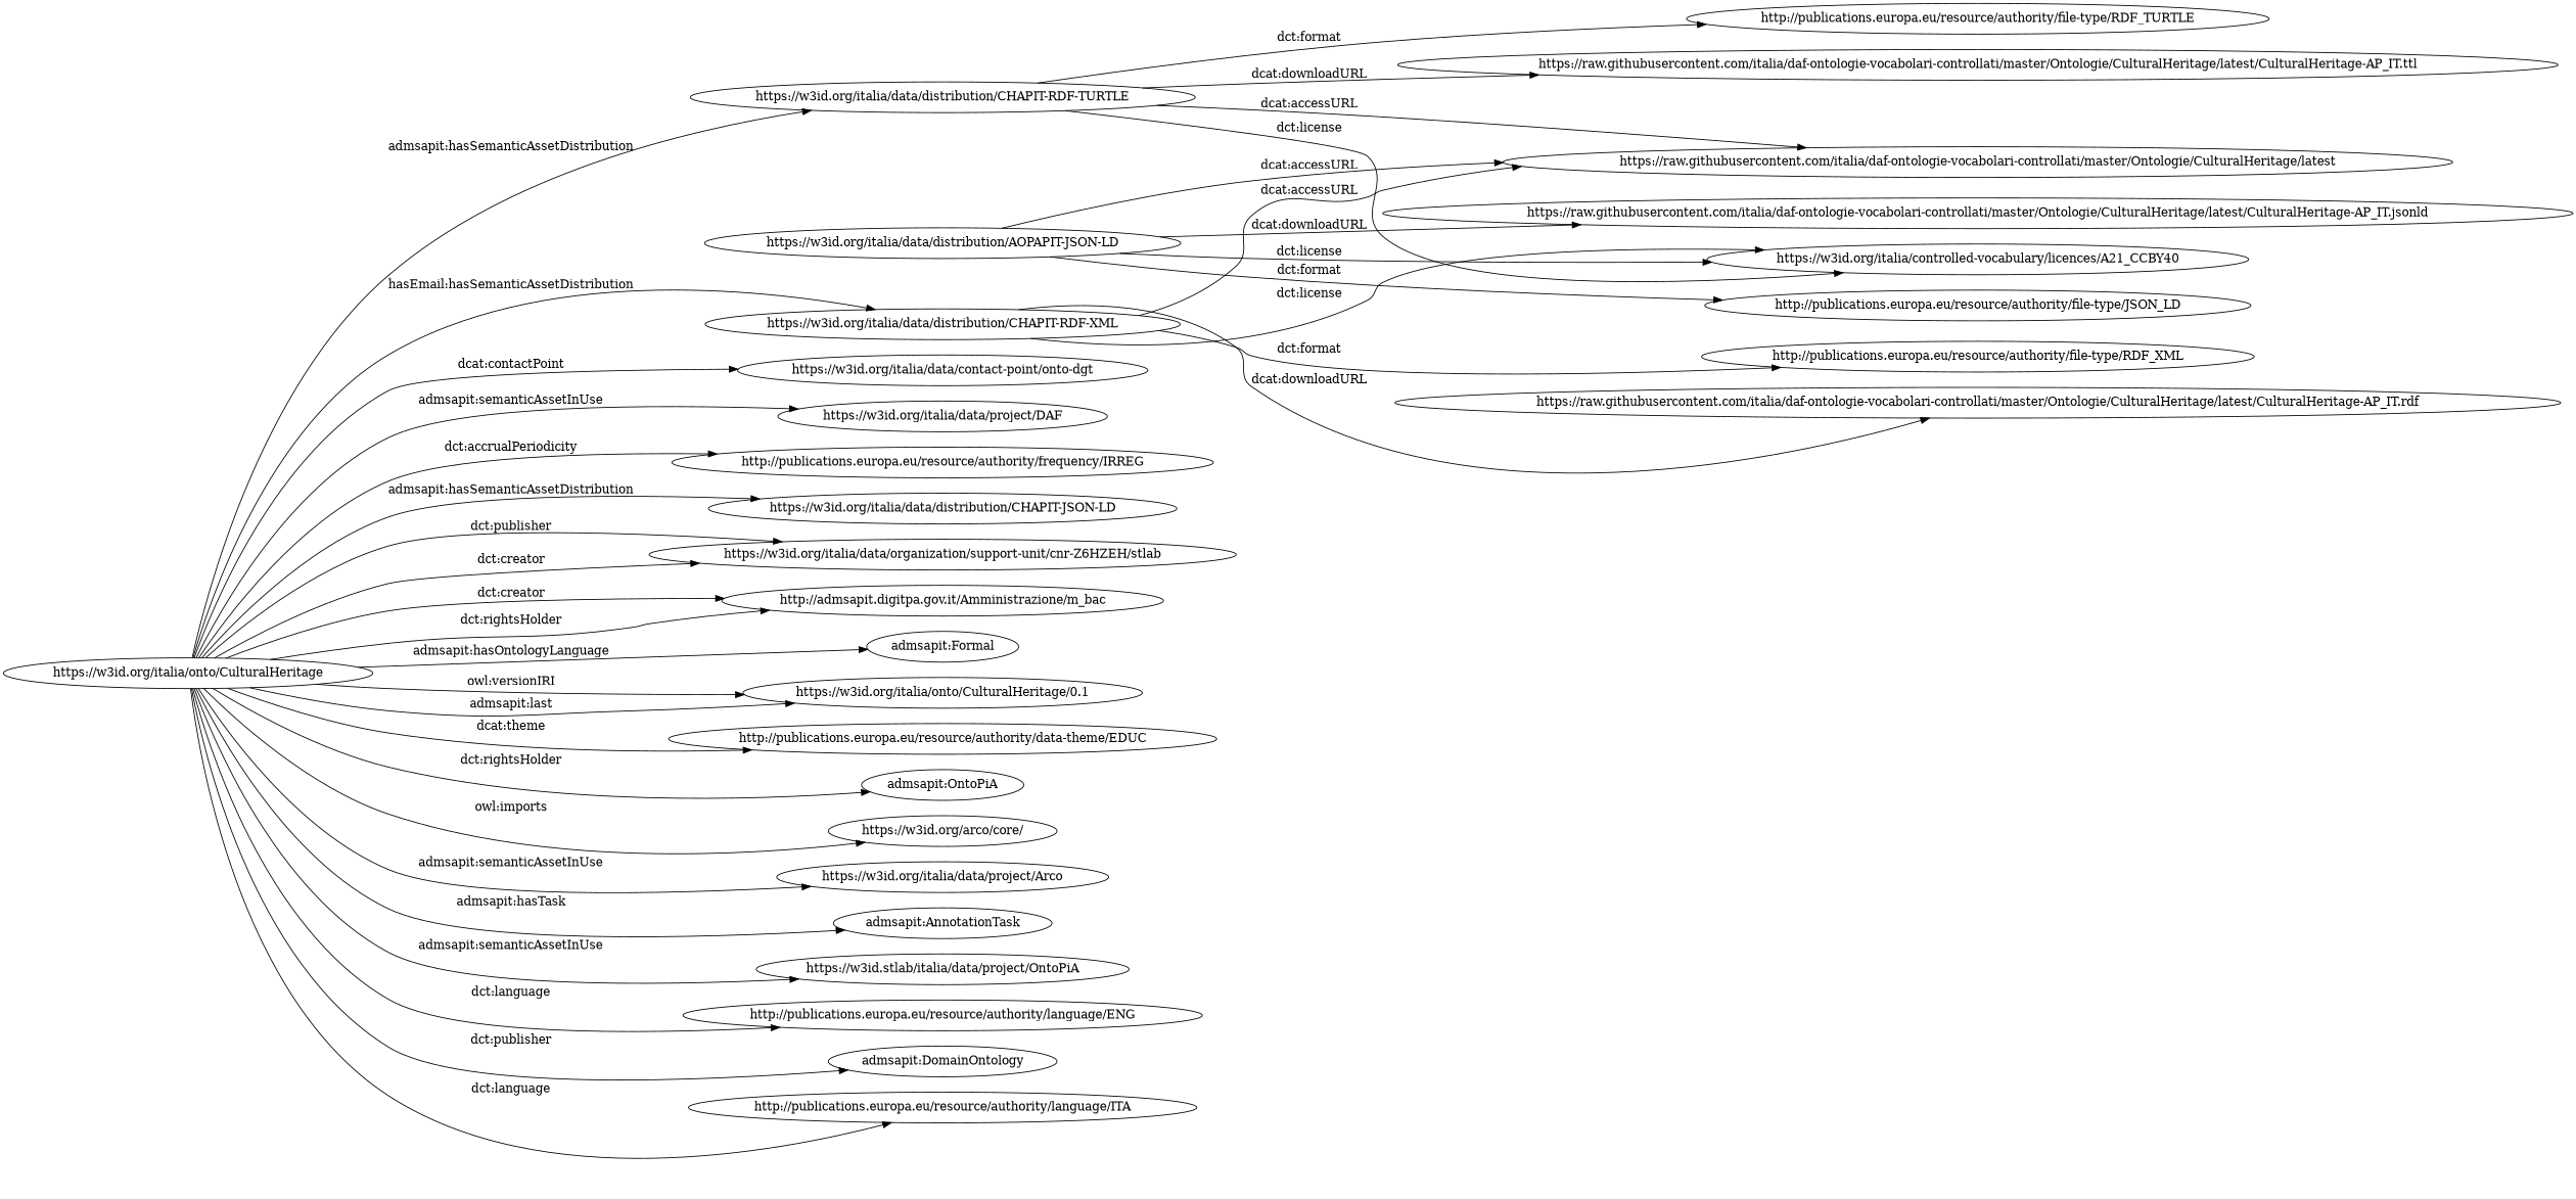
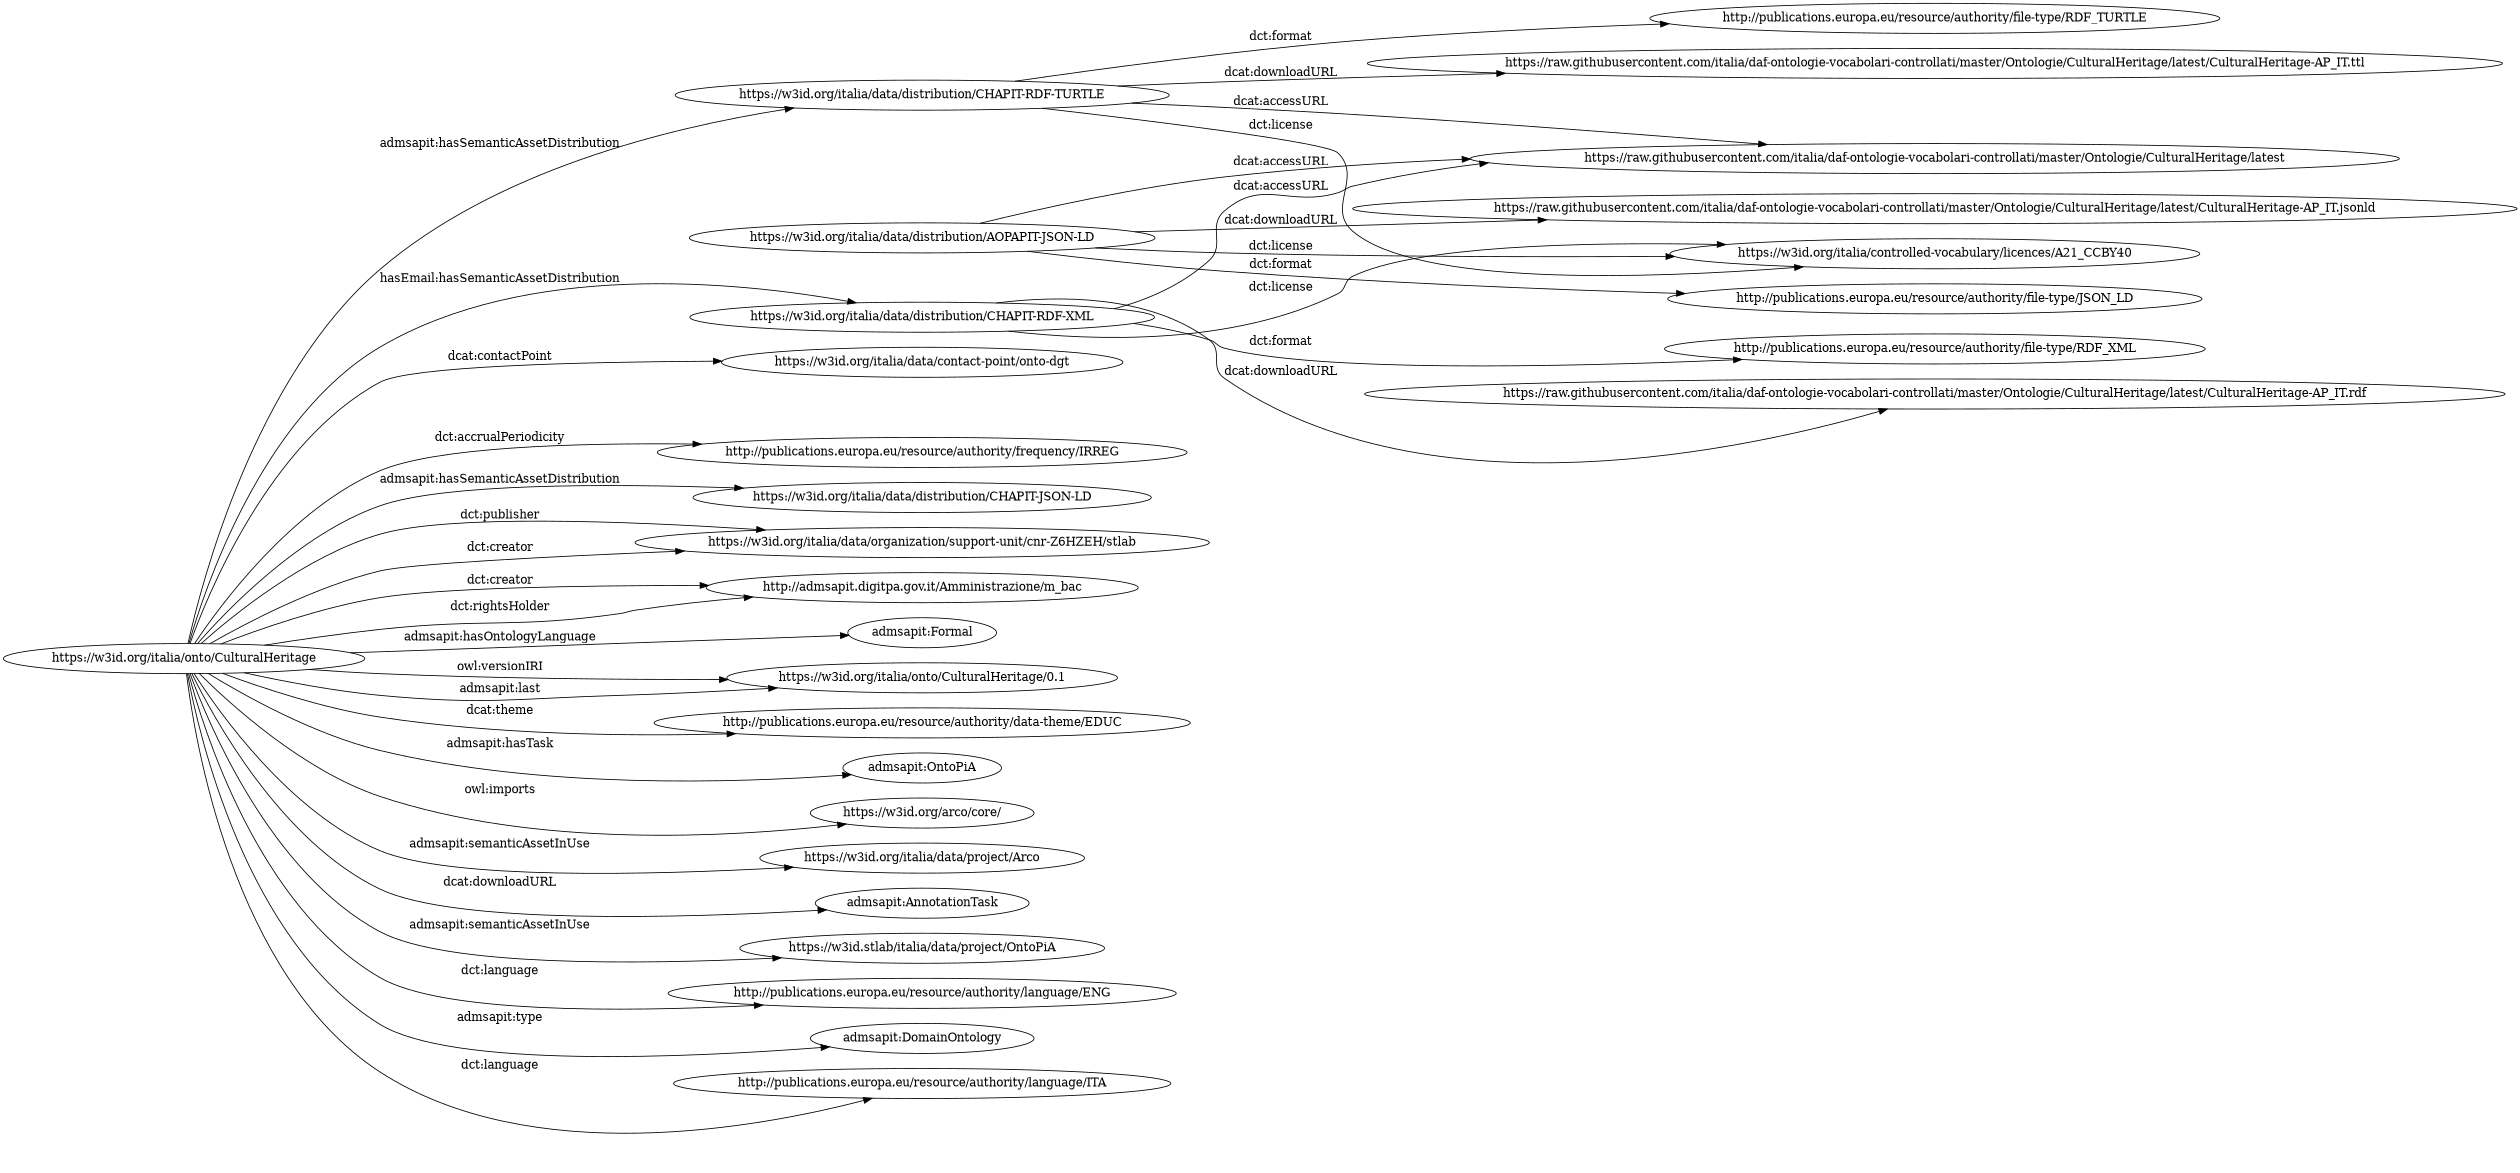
  digraph {
    rankdir=LR
    "https://w3id.org/italia/data/distribution/CHAPIT-RDF-TURTLE"
    "http://publications.europa.eu/resource/authority/file-type/RDF_TURTLE"
    "https://w3id.org/italia/controlled-vocabulary/licences/A21_CCBY40"
    "https://raw.githubusercontent.com/italia/daf-ontologie-vocabolari-controllati/master/Ontologie/CulturalHeritage/latest/CulturalHeritage-AP_IT.ttl"
    "https://raw.githubusercontent.com/italia/daf-ontologie-vocabolari-controllati/master/Ontologie/CulturalHeritage/latest"
    "https://w3id.org/italia/onto/CulturalHeritage"
    "https://w3id.org/italia/data/contact-point/onto-dgt"
-   "https://w3id.org/italia/data/project/DAF"
    "http://publications.europa.eu/resource/authority/frequency/IRREG"
    "https://w3id.org/italia/data/distribution/CHAPIT-JSON-LD"
    "https://w3id.org/italia/data/organization/support-unit/cnr-Z6HZEH/stlab"
    n12 [label="http://admsapit.digitpa.gov.it/Amministrazione/m_bac"]
    "https://w3id.org/italia/data/distribution/CHAPIT-RDF-XML"
    "admsapit:Formal"
    "https://w3id.org/italia/onto/CulturalHeritage/0.1"
    "http://publications.europa.eu/resource/authority/data-theme/EDUC"
    n17 [label="admsapit:OntoPiA"]
    "https://w3id.org/arco/core/"
    "https://w3id.org/italia/data/project/Arco"
    "admsapit:AnnotationTask"
    n21 [label="https://w3id.stlab/italia/data/project/OntoPiA"]
    "http://publications.europa.eu/resource/authority/language/ENG"
    "admsapit:DomainOntology"
    "http://publications.europa.eu/resource/authority/language/ITA"
    "http://publications.europa.eu/resource/authority/file-type/RDF_XML"
    "https://raw.githubusercontent.com/italia/daf-ontologie-vocabolari-controllati/master/Ontologie/CulturalHeritage/latest/CulturalHeritage-AP_IT.rdf"
    "https://w3id.org/italia/data/distribution/AOPAPIT-JSON-LD"
    "https://raw.githubusercontent.com/italia/daf-ontologie-vocabolari-controllati/master/Ontologie/CulturalHeritage/latest/CulturalHeritage-AP_IT.jsonld"
    "http://publications.europa.eu/resource/authority/file-type/JSON_LD"
    "https://w3id.org/italia/data/distribution/CHAPIT-RDF-TURTLE" -> "http://publications.europa.eu/resource/authority/file-type/RDF_TURTLE" [label="dct:format"]
    "https://w3id.org/italia/data/distribution/CHAPIT-RDF-TURTLE" -> "https://w3id.org/italia/controlled-vocabulary/licences/A21_CCBY40" [label="dct:license"]
    "https://w3id.org/italia/data/distribution/CHAPIT-RDF-TURTLE" -> "https://raw.githubusercontent.com/italia/daf-ontologie-vocabolari-controllati/master/Ontologie/CulturalHeritage/latest/CulturalHeritage-AP_IT.ttl" [label="dcat:downloadURL"]
    "https://w3id.org/italia/data/distribution/CHAPIT-RDF-TURTLE" -> "https://raw.githubusercontent.com/italia/daf-ontologie-vocabolari-controllati/master/Ontologie/CulturalHeritage/latest" [label="dcat:accessURL"]
    "https://w3id.org/italia/onto/CulturalHeritage" -> "https://w3id.org/italia/data/distribution/CHAPIT-RDF-TURTLE" [label="admsapit:hasSemanticAssetDistribution"]
    "https://w3id.org/italia/onto/CulturalHeritage" -> "https://w3id.org/italia/data/contact-point/onto-dgt" [label="dcat:contactPoint"]
-   "https://w3id.org/italia/onto/CulturalHeritage" -> "https://w3id.org/italia/data/project/DAF" [label="admsapit:semanticAssetInUse"]
    "https://w3id.org/italia/onto/CulturalHeritage" -> "http://publications.europa.eu/resource/authority/frequency/IRREG" [label="dct:accrualPeriodicity"]
    "https://w3id.org/italia/onto/CulturalHeritage" -> "https://w3id.org/italia/data/distribution/CHAPIT-JSON-LD" [label="admsapit:hasSemanticAssetDistribution"]
    "https://w3id.org/italia/onto/CulturalHeritage" -> "https://w3id.org/italia/data/organization/support-unit/cnr-Z6HZEH/stlab" [label="dct:publisher"]
    "https://w3id.org/italia/onto/CulturalHeritage" -> "https://w3id.org/italia/data/organization/support-unit/cnr-Z6HZEH/stlab" [label="dct:creator"]
    "https://w3id.org/italia/onto/CulturalHeritage" -> n12 [label="dct:creator"]
    "https://w3id.org/italia/onto/CulturalHeritage" -> n12 [label="dct:rightsHolder"]
    "https://w3id.org/italia/onto/CulturalHeritage" -> "https://w3id.org/italia/data/distribution/CHAPIT-RDF-XML" [label="hasEmail:hasSemanticAssetDistribution"]
    "https://w3id.org/italia/onto/CulturalHeritage" -> "admsapit:Formal" [label="admsapit:hasOntologyLanguage"]
    "https://w3id.org/italia/onto/CulturalHeritage" -> "https://w3id.org/italia/onto/CulturalHeritage/0.1" [label="owl:versionIRI"]
    "https://w3id.org/italia/onto/CulturalHeritage" -> "https://w3id.org/italia/onto/CulturalHeritage/0.1" [label="admsapit:last"]
    "https://w3id.org/italia/onto/CulturalHeritage" -> "http://publications.europa.eu/resource/authority/data-theme/EDUC" [label="dcat:theme"]
-   "https://w3id.org/italia/onto/CulturalHeritage" -> n17 [label="dct:rightsHolder"]
+   "https://w3id.org/italia/onto/CulturalHeritage" -> n17 [label="admsapit:hasTask"]
    "https://w3id.org/italia/onto/CulturalHeritage" -> "https://w3id.org/arco/core/" [label="owl:imports"]
    "https://w3id.org/italia/onto/CulturalHeritage" -> "https://w3id.org/italia/data/project/Arco" [label="admsapit:semanticAssetInUse"]
-   "https://w3id.org/italia/onto/CulturalHeritage" -> "admsapit:AnnotationTask" [label="admsapit:hasTask"]
+   "https://w3id.org/italia/onto/CulturalHeritage" -> "admsapit:AnnotationTask" [label="dcat:downloadURL"]
    "https://w3id.org/italia/onto/CulturalHeritage" -> n21 [label="admsapit:semanticAssetInUse"]
    "https://w3id.org/italia/onto/CulturalHeritage" -> "http://publications.europa.eu/resource/authority/language/ENG" [label="dct:language"]
-   "https://w3id.org/italia/onto/CulturalHeritage" -> "admsapit:DomainOntology" [label="dct:publisher"]
+   "https://w3id.org/italia/onto/CulturalHeritage" -> "admsapit:DomainOntology" [label="admsapit:type"]
    "https://w3id.org/italia/onto/CulturalHeritage" -> "http://publications.europa.eu/resource/authority/language/ITA" [label="dct:language"]
    "https://w3id.org/italia/data/distribution/CHAPIT-RDF-XML" -> "https://w3id.org/italia/controlled-vocabulary/licences/A21_CCBY40" [label="dct:license"]
    "https://w3id.org/italia/data/distribution/CHAPIT-RDF-XML" -> "https://raw.githubusercontent.com/italia/daf-ontologie-vocabolari-controllati/master/Ontologie/CulturalHeritage/latest" [label="dcat:accessURL"]
    "https://w3id.org/italia/data/distribution/CHAPIT-RDF-XML" -> "http://publications.europa.eu/resource/authority/file-type/RDF_XML" [label="dct:format"]
    "https://w3id.org/italia/data/distribution/CHAPIT-RDF-XML" -> "https://raw.githubusercontent.com/italia/daf-ontologie-vocabolari-controllati/master/Ontologie/CulturalHeritage/latest/CulturalHeritage-AP_IT.rdf" [label="dcat:downloadURL"]
    "https://w3id.org/italia/data/distribution/AOPAPIT-JSON-LD" -> "https://w3id.org/italia/controlled-vocabulary/licences/A21_CCBY40" [label="dct:license"]
    "https://w3id.org/italia/data/distribution/AOPAPIT-JSON-LD" -> "https://raw.githubusercontent.com/italia/daf-ontologie-vocabolari-controllati/master/Ontologie/CulturalHeritage/latest" [label="dcat:accessURL"]
    "https://w3id.org/italia/data/distribution/AOPAPIT-JSON-LD" -> "https://raw.githubusercontent.com/italia/daf-ontologie-vocabolari-controllati/master/Ontologie/CulturalHeritage/latest/CulturalHeritage-AP_IT.jsonld" [label="dcat:downloadURL"]
    "https://w3id.org/italia/data/distribution/AOPAPIT-JSON-LD" -> "http://publications.europa.eu/resource/authority/file-type/JSON_LD" [label="dct:format"]
  }
